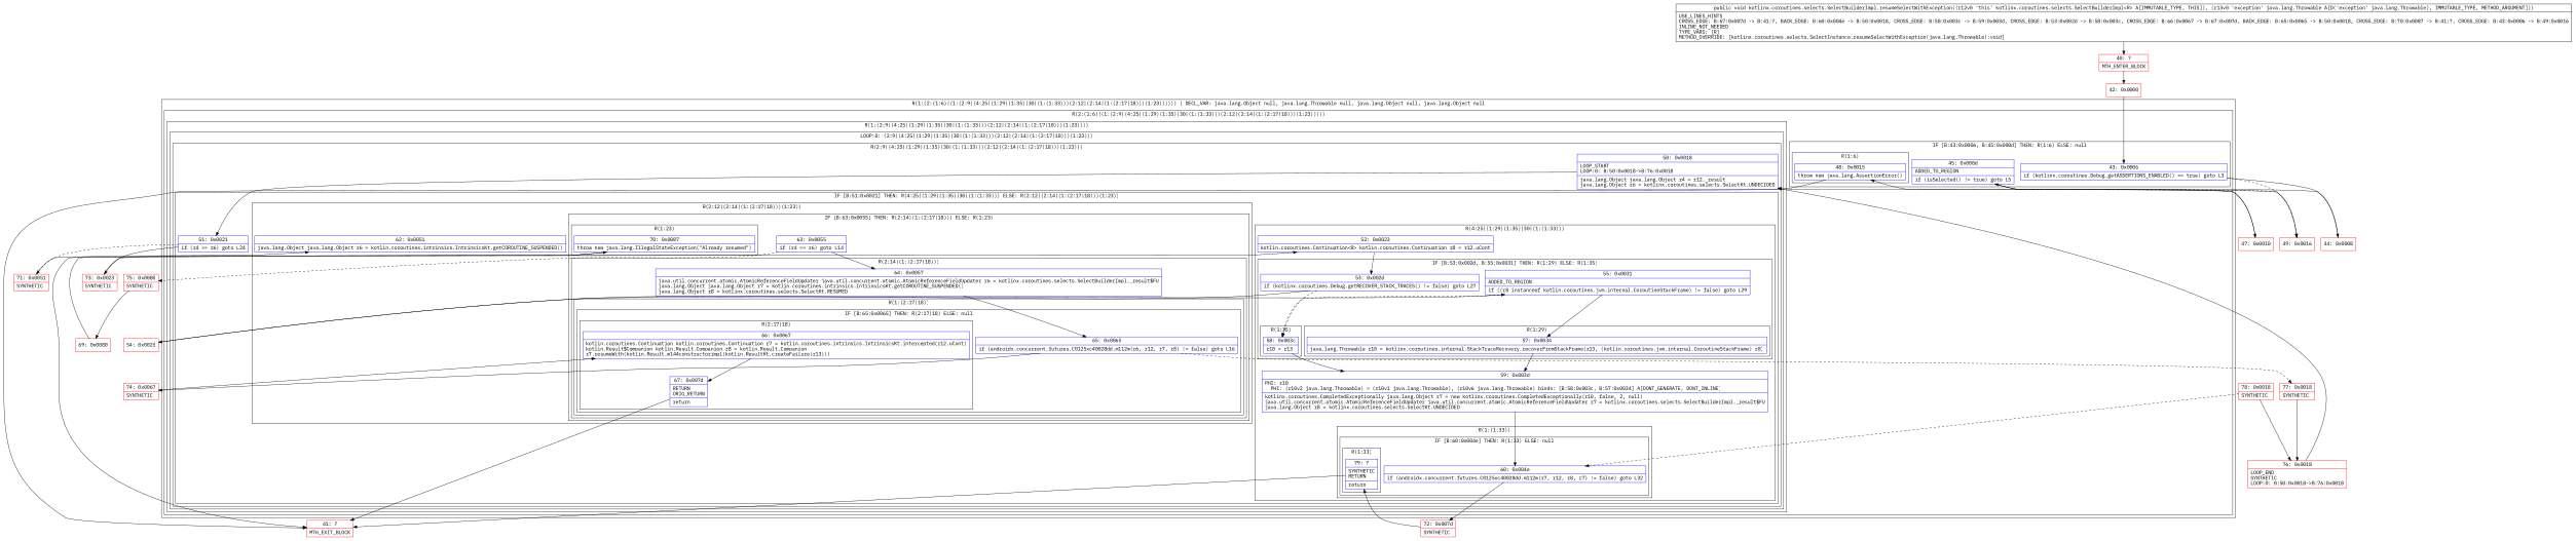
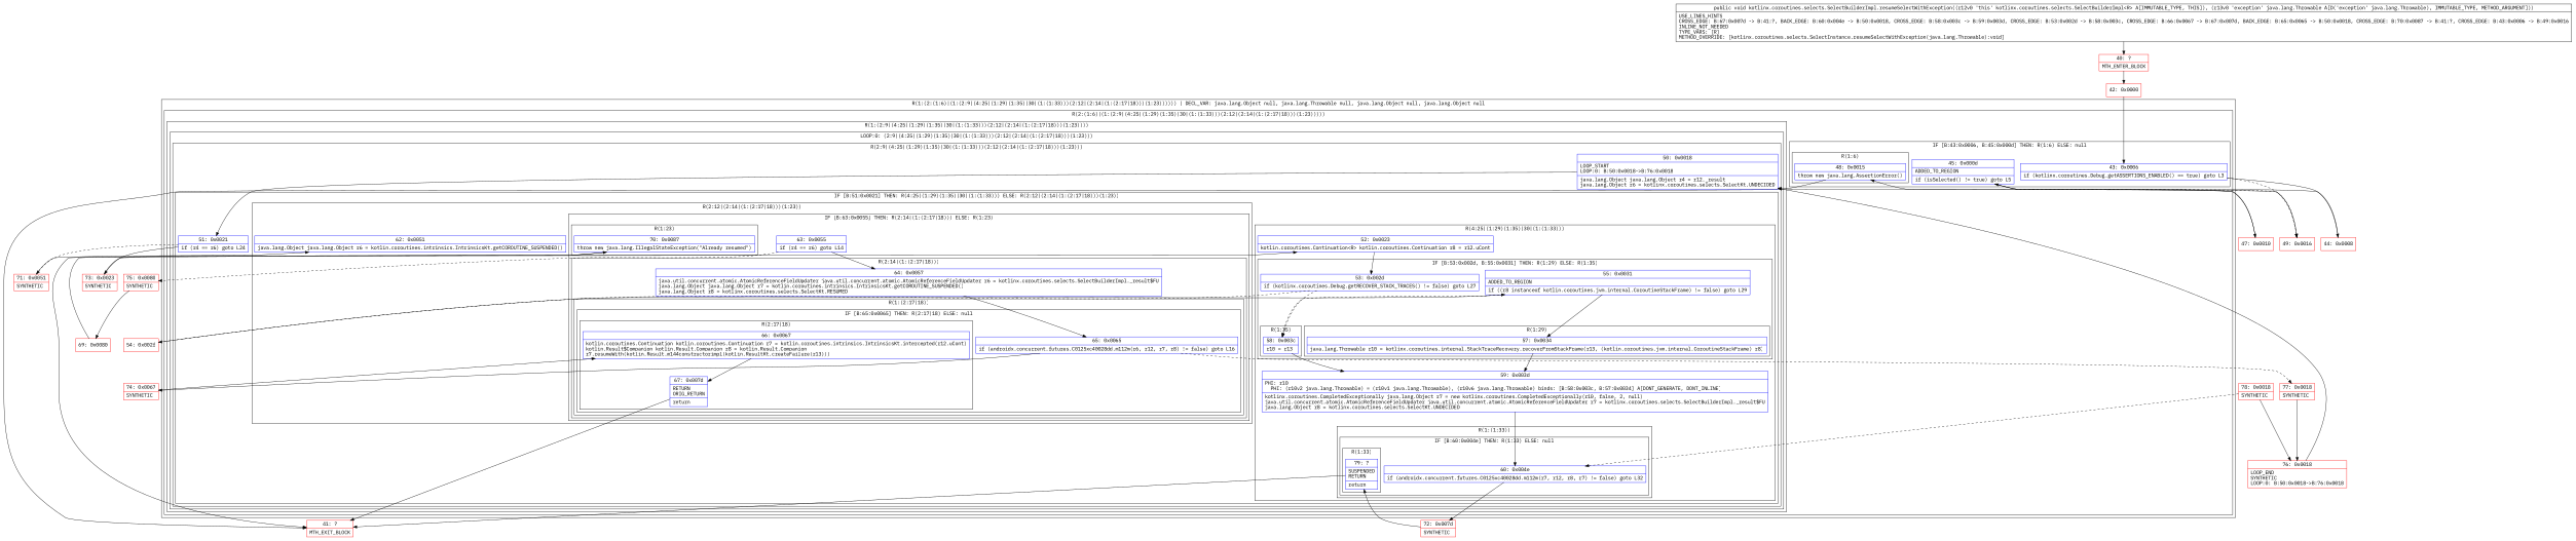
  digraph {
    fontname="IBM Plex Mono"
    node [color=blue fontname="IBM Plex Mono" shape=record]
    edge [fontname="IBM Plex Mono"]
    n1 [label="{48\:\ 0x0015|throw new java.lang.AssertionError()\l}"]
    n2 [label="{43\:\ 0x0006|if (kotlinx.coroutines.Debug.getASSERTIONS_ENABLED() == true) goto L3\l}"]
    n3 [label="{45\:\ 0x000d|ADDED_TO_REGION\l|if (isSelected() != true) goto L5\l}"]
    n4 [label="{57\:\ 0x0034|java.lang.Throwable r10 = kotlinx.coroutines.internal.StackTraceRecovery.recoverFromStackFrame(r13, (kotlin.coroutines.jvm.internal.CoroutineStackFrame) r8)\l}"]
    n5 [label="{58\:\ 0x003c|r10 = r13\l}"]
    n6 [label="{53\:\ 0x002d|if (kotlinx.coroutines.Debug.getRECOVER_STACK_TRACES() != false) goto L27\l}"]
    n7 [label="{55\:\ 0x0031|ADDED_TO_REGION\l|if ((r8 instanceof kotlin.coroutines.jvm.internal.CoroutineStackFrame) != false) goto L29\l}"]
-   n8 [label="{79\:\ ?|SYNTHETIC\lRETURN\l|return\l}"]
+   n8 [label="{79\:\ ?|SUSPENDED\lRETURN\l|return\l}"]
    n9 [label="{60\:\ 0x004e|if (androidx.concurrent.futures.C0125xc40028dd.m112m(r7, r12, r8, r7) != false) goto L32\l}"]
    n10 [label="{52\:\ 0x0023|kotlin.coroutines.Continuation\<R\> kotlin.coroutines.Continuation r8 = r12.uCont\l}"]
    n11 [label="{59\:\ 0x003d|PHI: r10 \l  PHI: (r10v2 java.lang.Throwable) = (r10v1 java.lang.Throwable), (r10v6 java.lang.Throwable) binds: [B:58:0x003c, B:57:0x0034] A[DONT_GENERATE, DONT_INLINE]\l|kotlinx.coroutines.CompletedExceptionally java.lang.Object r7 = new kotlinx.coroutines.CompletedExceptionally(r10, false, 2, null)\ljava.util.concurrent.atomic.AtomicReferenceFieldUpdater java.util.concurrent.atomic.AtomicReferenceFieldUpdater r7 = kotlinx.coroutines.selects.SelectBuilderImpl._result$FU\ljava.lang.Object r8 = kotlinx.coroutines.selects.SelectKt.UNDECIDED\l}"]
    n12 [label="{66\:\ 0x0067|kotlin.coroutines.Continuation kotlin.coroutines.Continuation r7 = kotlin.coroutines.intrinsics.IntrinsicsKt.intercepted(r12.uCont)\lkotlin.Result$Companion kotlin.Result.Companion r8 = kotlin.Result.Companion\lr7.resumeWith(kotlin.Result.m144constructorimpl(kotlin.ResultKt.createFailure(r13)))\l}"]
    n13 [label="{67\:\ 0x007d|RETURN\lORIG_RETURN\l|return\l}"]
    n14 [label="{65\:\ 0x0065|if (androidx.concurrent.futures.C0125xc40028dd.m112m(r6, r12, r7, r8) != false) goto L16\l}"]
    n15 [label="{64\:\ 0x0057|java.util.concurrent.atomic.AtomicReferenceFieldUpdater java.util.concurrent.atomic.AtomicReferenceFieldUpdater r6 = kotlinx.coroutines.selects.SelectBuilderImpl._result$FU\ljava.lang.Object java.lang.Object r7 = kotlin.coroutines.intrinsics.IntrinsicsKt.getCOROUTINE_SUSPENDED()\ljava.lang.Object r8 = kotlinx.coroutines.selects.SelectKt.RESUMED\l}"]
    n16 [label="{70\:\ 0x0087|throw new java.lang.IllegalStateException(\"Already resumed\")\l}"]
    n17 [label="{63\:\ 0x0055|if (r4 == r6) goto L14\l}"]
    n18 [label="{62\:\ 0x0051|java.lang.Object java.lang.Object r6 = kotlin.coroutines.intrinsics.IntrinsicsKt.getCOROUTINE_SUSPENDED()\l}"]
    n19 [label="{51\:\ 0x0021|if (r4 == r6) goto L24\l}"]
    n20 [label="{50\:\ 0x0018|LOOP_START\lLOOP:0: B:50:0x0018\-\>B:76:0x0018\l|java.lang.Object java.lang.Object r4 = r12._result\ljava.lang.Object r6 = kotlinx.coroutines.selects.SelectKt.UNDECIDED\l}"]
    n21 [color=red label="{41\:\ ?|MTH_EXIT_BLOCK\l}"]
    n22 [color=red label="{44\:\ 0x0008}"]
    n23 [color=red label="{49\:\ 0x0016}"]
    n24 [color=red label="{47\:\ 0x0010}"]
    n25 [color=red label="{54\:\ 0x002f}"]
    n26 [color=red label="{72\:\ 0x007d|SYNTHETIC\l}"]
    n27 [color=red label="{74\:\ 0x0067|SYNTHETIC\l}"]
    n28 [color=red label="{77\:\ 0x0018|SYNTHETIC\l}"]
    n29 [color=red label="{75\:\ 0x0080|SYNTHETIC\l}"]
    n30 [color=red label="{71\:\ 0x0051|SYNTHETIC\l}"]
    n31 [color=red label="{73\:\ 0x0023|SYNTHETIC\l}"]
    n32 [color=red label="{78\:\ 0x0018|SYNTHETIC\l}"]
    n33 [color=red label="{76\:\ 0x0018|LOOP_END\lSYNTHETIC\lLOOP:0: B:50:0x0018\-\>B:76:0x0018\l}"]
    n34 [color=red label="{69\:\ 0x0080}"]
    n35 [color=red label="{40\:\ ?|MTH_ENTER_BLOCK\l}"]
    n36 [color=red label="{42\:\ 0x0000}"]
    n37 [label="{public void kotlinx.coroutines.selects.SelectBuilderImpl.resumeSelectWithException((r12v0 'this' kotlinx.coroutines.selects.SelectBuilderImpl\<R\> A[IMMUTABLE_TYPE, THIS]), (r13v0 'exception' java.lang.Throwable A[D('exception' java.lang.Throwable), IMMUTABLE_TYPE, METHOD_ARGUMENT]))  | USE_LINES_HINTS\lCROSS_EDGE: B:67:0x007d \-\> B:41:?, BACK_EDGE: B:60:0x004e \-\> B:50:0x0018, CROSS_EDGE: B:58:0x003c \-\> B:59:0x003d, CROSS_EDGE: B:53:0x002d \-\> B:58:0x003c, CROSS_EDGE: B:66:0x0067 \-\> B:67:0x007d, BACK_EDGE: B:65:0x0065 \-\> B:50:0x0018, CROSS_EDGE: B:70:0x0087 \-\> B:41:?, CROSS_EDGE: B:43:0x0006 \-\> B:49:0x0016\lINLINE_NOT_NEEDED\lTYPE_VARS: [R]\lMETHOD_OVERRIDE: [kotlinx.coroutines.selects.SelectInstance.resumeSelectWithException(java.lang.Throwable):void]\l}" color=""]
    subgraph cluster_1 {
      label="R(1:(2:(1:6)|(1:(2:9|(4:25|(1:29)(1:35)|30|(1:(1:33)))(2:12|(2:14|(1:(2:17|18)))(1:23)))))) | DECL_VAR: java.lang.Object null, java.lang.Throwable null, java.lang.Object null, java.lang.Object null\l"
      subgraph cluster_2 {
        label="R(2:(1:6)|(1:(2:9|(4:25|(1:29)(1:35)|30|(1:(1:33)))(2:12|(2:14|(1:(2:17|18)))(1:23)))))"
        subgraph cluster_3 {
          label="IF [B:43:0x0006, B:45:0x000d] THEN: R(1:6) ELSE: null"
          n2
          n3
          subgraph cluster_4 {
            label="R(1:6)"
            n1
          }
        }
        subgraph cluster_5 {
          label="R(1:(2:9|(4:25|(1:29)(1:35)|30|(1:(1:33)))(2:12|(2:14|(1:(2:17|18)))(1:23))))"
          subgraph cluster_6 {
            label="LOOP:0: (2:9|(4:25|(1:29)(1:35)|30|(1:(1:33)))(2:12|(2:14|(1:(2:17|18)))(1:23)))"
            subgraph cluster_7 {
              label="R(2:9|(4:25|(1:29)(1:35)|30|(1:(1:33)))(2:12|(2:14|(1:(2:17|18)))(1:23)))"
              n20
              subgraph cluster_8 {
                label="IF [B:51:0x0021] THEN: R(4:25|(1:29)(1:35)|30|(1:(1:33))) ELSE: R(2:12|(2:14|(1:(2:17|18)))(1:23))"
                n19
                subgraph cluster_9 {
                  label="R(4:25|(1:29)(1:35)|30|(1:(1:33)))"
                  n10
                  n11
                  subgraph cluster_10 {
                    label="IF [B:53:0x002d, B:55:0x0031] THEN: R(1:29) ELSE: R(1:35)"
                    n6
                    n7
                    subgraph cluster_11 {
                      label="R(1:29)"
                      n4
                    }
                    subgraph cluster_12 {
                      label="R(1:35)"
                      n5
                    }
                  }
                  subgraph cluster_13 {
                    label="R(1:(1:33))"
                    subgraph cluster_14 {
                      label="IF [B:60:0x004e] THEN: R(1:33) ELSE: null"
                      n9
                      subgraph cluster_15 {
                        label="R(1:33)"
                        n8
                      }
                    }
                  }
                }
                subgraph cluster_16 {
                  label="R(2:12|(2:14|(1:(2:17|18)))(1:23))"
                  n18
                  subgraph cluster_17 {
                    label="IF [B:63:0x0055] THEN: R(2:14|(1:(2:17|18))) ELSE: R(1:23)"
                    n17
                    subgraph cluster_18 {
                      label="R(2:14|(1:(2:17|18)))"
                      n15
                      subgraph cluster_19 {
                        label="R(1:(2:17|18))"
                        subgraph cluster_20 {
                          label="IF [B:65:0x0065] THEN: R(2:17|18) ELSE: null"
                          n14
                          subgraph cluster_21 {
                            label="R(2:17|18)"
                            n12
                            n13
                          }
                        }
                      }
                    }
                    subgraph cluster_22 {
                      label="R(1:23)"
                      n16
                    }
                  }
                }
              }
            }
          }
        }
      }
    }
    n1 -> n21
    n2 -> n22
    n2 -> n23 [style=dashed]
    n3 -> n23 [style=dashed]
    n3 -> n24
    n4 -> n11
    n5 -> n11
    n6 -> n5 [style=dashed]
-   n6 -> n25
+   n6 -> n25 [style=dashed]
    n7 -> n4
    n7 -> n5 [style=dashed]
    n8 -> n21
    n9 -> n26
    n10 -> n6
    n11 -> n9
    n12 -> n13
    n13 -> n21
    n14 -> n27
    n14 -> n28 [style=dashed]
    n15 -> n14
    n16 -> n21
    n17 -> n15
    n17 -> n29 [style=dashed]
    n19 -> n30 [style=dashed]
    n19 -> n31
    n20 -> n19
    n22 -> n3
    n23 -> n20
    n24 -> n1
    n25 -> n7
    n26 -> n8
    n27 -> n12
    n28 -> n33
    n29 -> n34
    n30 -> n18
    n31 -> n10
    n32 -> n9 [style=dashed]
    n32 -> n33
    n33 -> n20
    n34 -> n16
    n35 -> n36
    n36 -> n2
    n37 -> n35
  }
